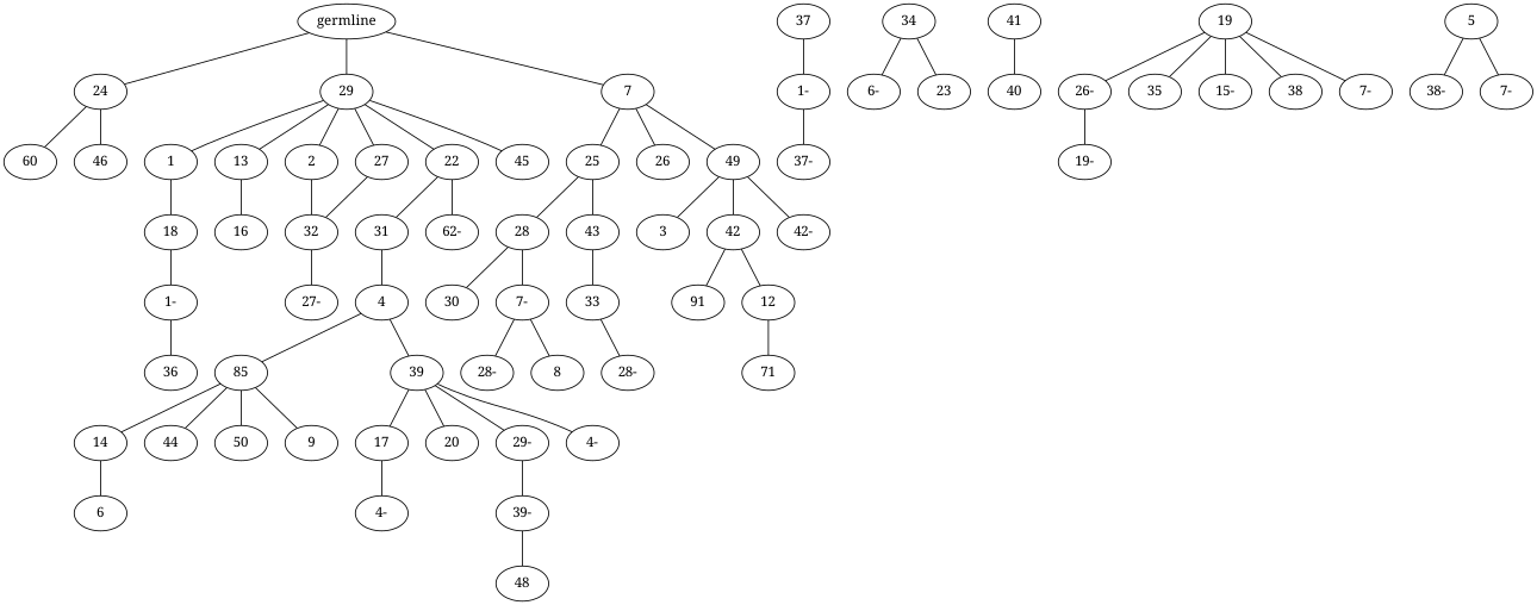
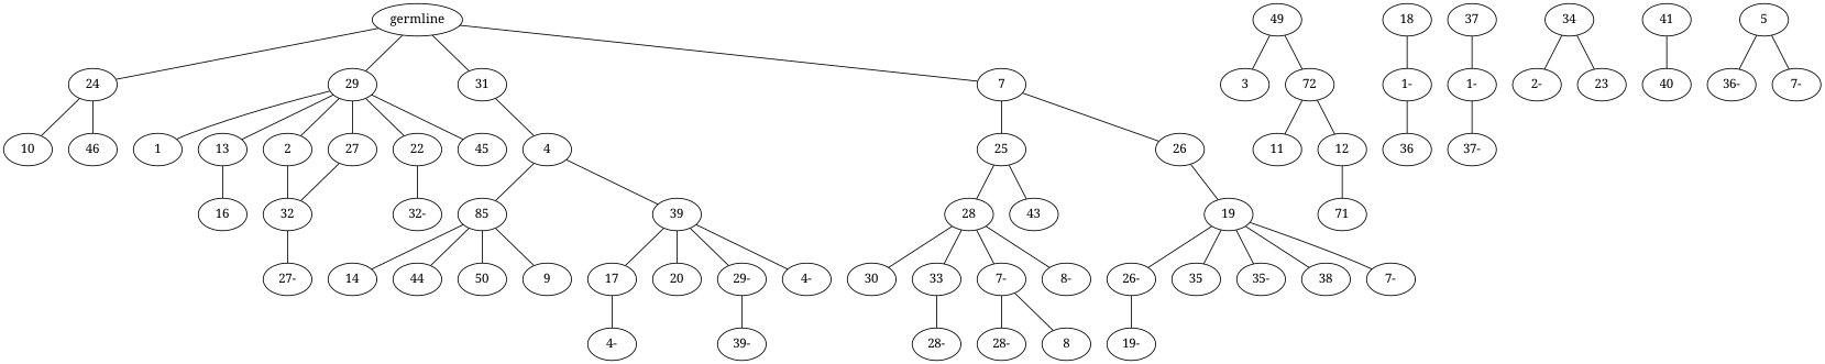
  graph {
    fontname="Noto Serif"
    node [fontname="Noto Serif"]
    edge [fontname="Noto Serif"]
    n1 [label=germline]
    n2 [label=24]
    n3 [label=29]
    n4 [label=31]
    n5 [label=7]
-   n6 [label=60]
+   n6 [label=10]
    n7 [label=46]
    n8 [label=1]
    n9 [label=13]
    n10 [label=2]
    n11 [label=22]
    n12 [label=27]
    n13 [label=45]
    n14 [label=4]
    n15 [label=25]
    n16 [label=26]
    n17 [label=49]
    n18 [label=18]
    n19 [label=16]
    n20 [label=32]
-   n21 [label="62-"]
+   n21 [label="32-"]
    n22 [label=85]
    n23 [label=39]
    n24 [label="1-"]
    n25 [label=37]
    n26 [label="1-"]
    n27 [label=36]
    n28 [label="37-"]
    n29 [label=34]
-   n30 [label="6-"]
+   n30 [label="2-"]
    n31 [label=23]
    n32 [label="27-"]
    n33 [label=14]
    n34 [label=44]
    n35 [label=50]
    n36 [label=9]
    n37 [label=17]
    n38 [label=20]
    n39 [label="29-"]
    n40 [label="4-"]
-   n41 [label=6]
    n42 [label=41]
    n43 [label=40]
    n44 [label="4-"]
    n45 [label="39-"]
-   n46 [label=48]
    n47 [label=28]
    n48 [label=43]
    n49 [label=19]
    n50 [label=3]
-   n51 [label=42]
-   n52 [label="42-"]
+   n51 [label=72]
    n53 [label=30]
    n54 [label=33]
    n55 [label="7-"]
+   n56 [label="8-"]
    n57 [label="28-"]
    n58 [label="28-"]
    n59 [label=8]
    n60 [label="26-"]
    n61 [label=35]
-   n62 [label="15-"]
+   n62 [label="35-"]
    n63 [label=38]
    n64 [label="7-"]
    n65 [label="19-"]
    n66 [label=5]
-   n67 [label="38-"]
+   n67 [label="36-"]
    n68 [label="7-"]
-   n69 [label=91]
+   n69 [label=11]
    n70 [label=12]
    n71 [label=71]
    n1 -- n2
    n1 -- n3
-   n11 -- n4
+   n1 -- n4
    n1 -- n5
    n2 -- n6
    n2 -- n7
    n3 -- n8
    n3 -- n9
    n3 -- n10
    n3 -- n11
    n3 -- n12
    n3 -- n13
    n4 -- n14
    n5 -- n15
    n5 -- n16
-   n5 -- n17
-   n8 -- n18
    n9 -- n19
    n10 -- n20
    n11 -- n21
    n12 -- n20
    n14 -- n22
    n14 -- n23
    n15 -- n47
    n15 -- n48
+   n16 -- n49
    n17 -- n50
    n17 -- n51
-   n17 -- n52
    n18 -- n24
    n20 -- n32
    n22 -- n33
    n22 -- n34
    n22 -- n35
    n22 -- n36
    n23 -- n37
    n23 -- n38
    n23 -- n39
    n23 -- n40
    n24 -- n27
    n25 -- n26
    n26 -- n28
    n29 -- n30
    n29 -- n31
-   n33 -- n41
    n37 -- n44
    n39 -- n45
    n42 -- n43
-   n45 -- n46
    n47 -- n53
-   n48 -- n54
+   n47 -- n54
    n47 -- n55
+   n47 -- n56
    n49 -- n60
    n49 -- n61
    n49 -- n62
    n49 -- n63
    n49 -- n64
    n51 -- n69
    n51 -- n70
    n54 -- n57
    n55 -- n58
    n55 -- n59
    n60 -- n65
    n66 -- n67
    n66 -- n68
    n70 -- n71
  }
